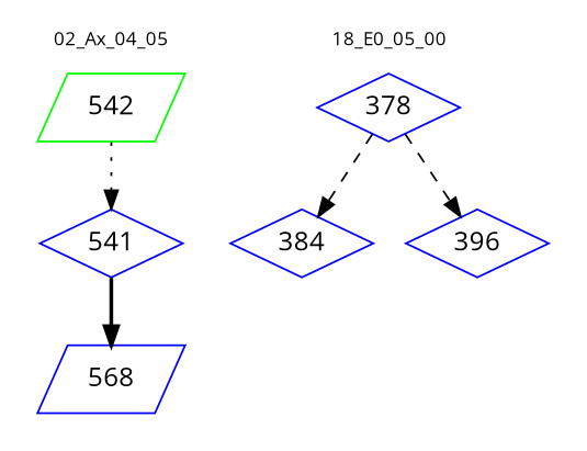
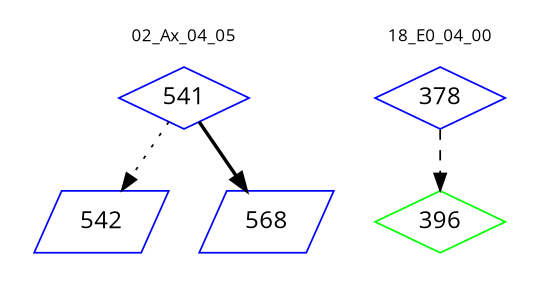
  digraph {
    fontname="Open Sans"
    node [color=blue fontname="Open Sans" shape=diamond]
    edge [color=black fontname="Open Sans" style=dashed]
    n1 [label=541]
-   n2 [color=green label=542 shape=parallelogram]
+   n2 [label=542 shape=parallelogram]
    n3 [label=568 shape=parallelogram]
    n4 [label=378]
-   n5 [label=384]
-   n6 [label=396]
+   n6 [color=green label=396]
    subgraph cluster_1 {
      color=white
      fontsize=10
      label="02_Ax_04_05"
      n1
      n2
      n3
    }
    subgraph cluster_2 {
      color=white
      fontsize=10
-     label="18_E0_05_00"
+     label="18_E0_04_00"
      n4
-     n5
      n6
    }
-   n2 -> n1 [style=dotted]
+   n1 -> n2 [style=dotted]
    n1 -> n3 [style=bold]
-   n4 -> n5
    n4 -> n6
  }
